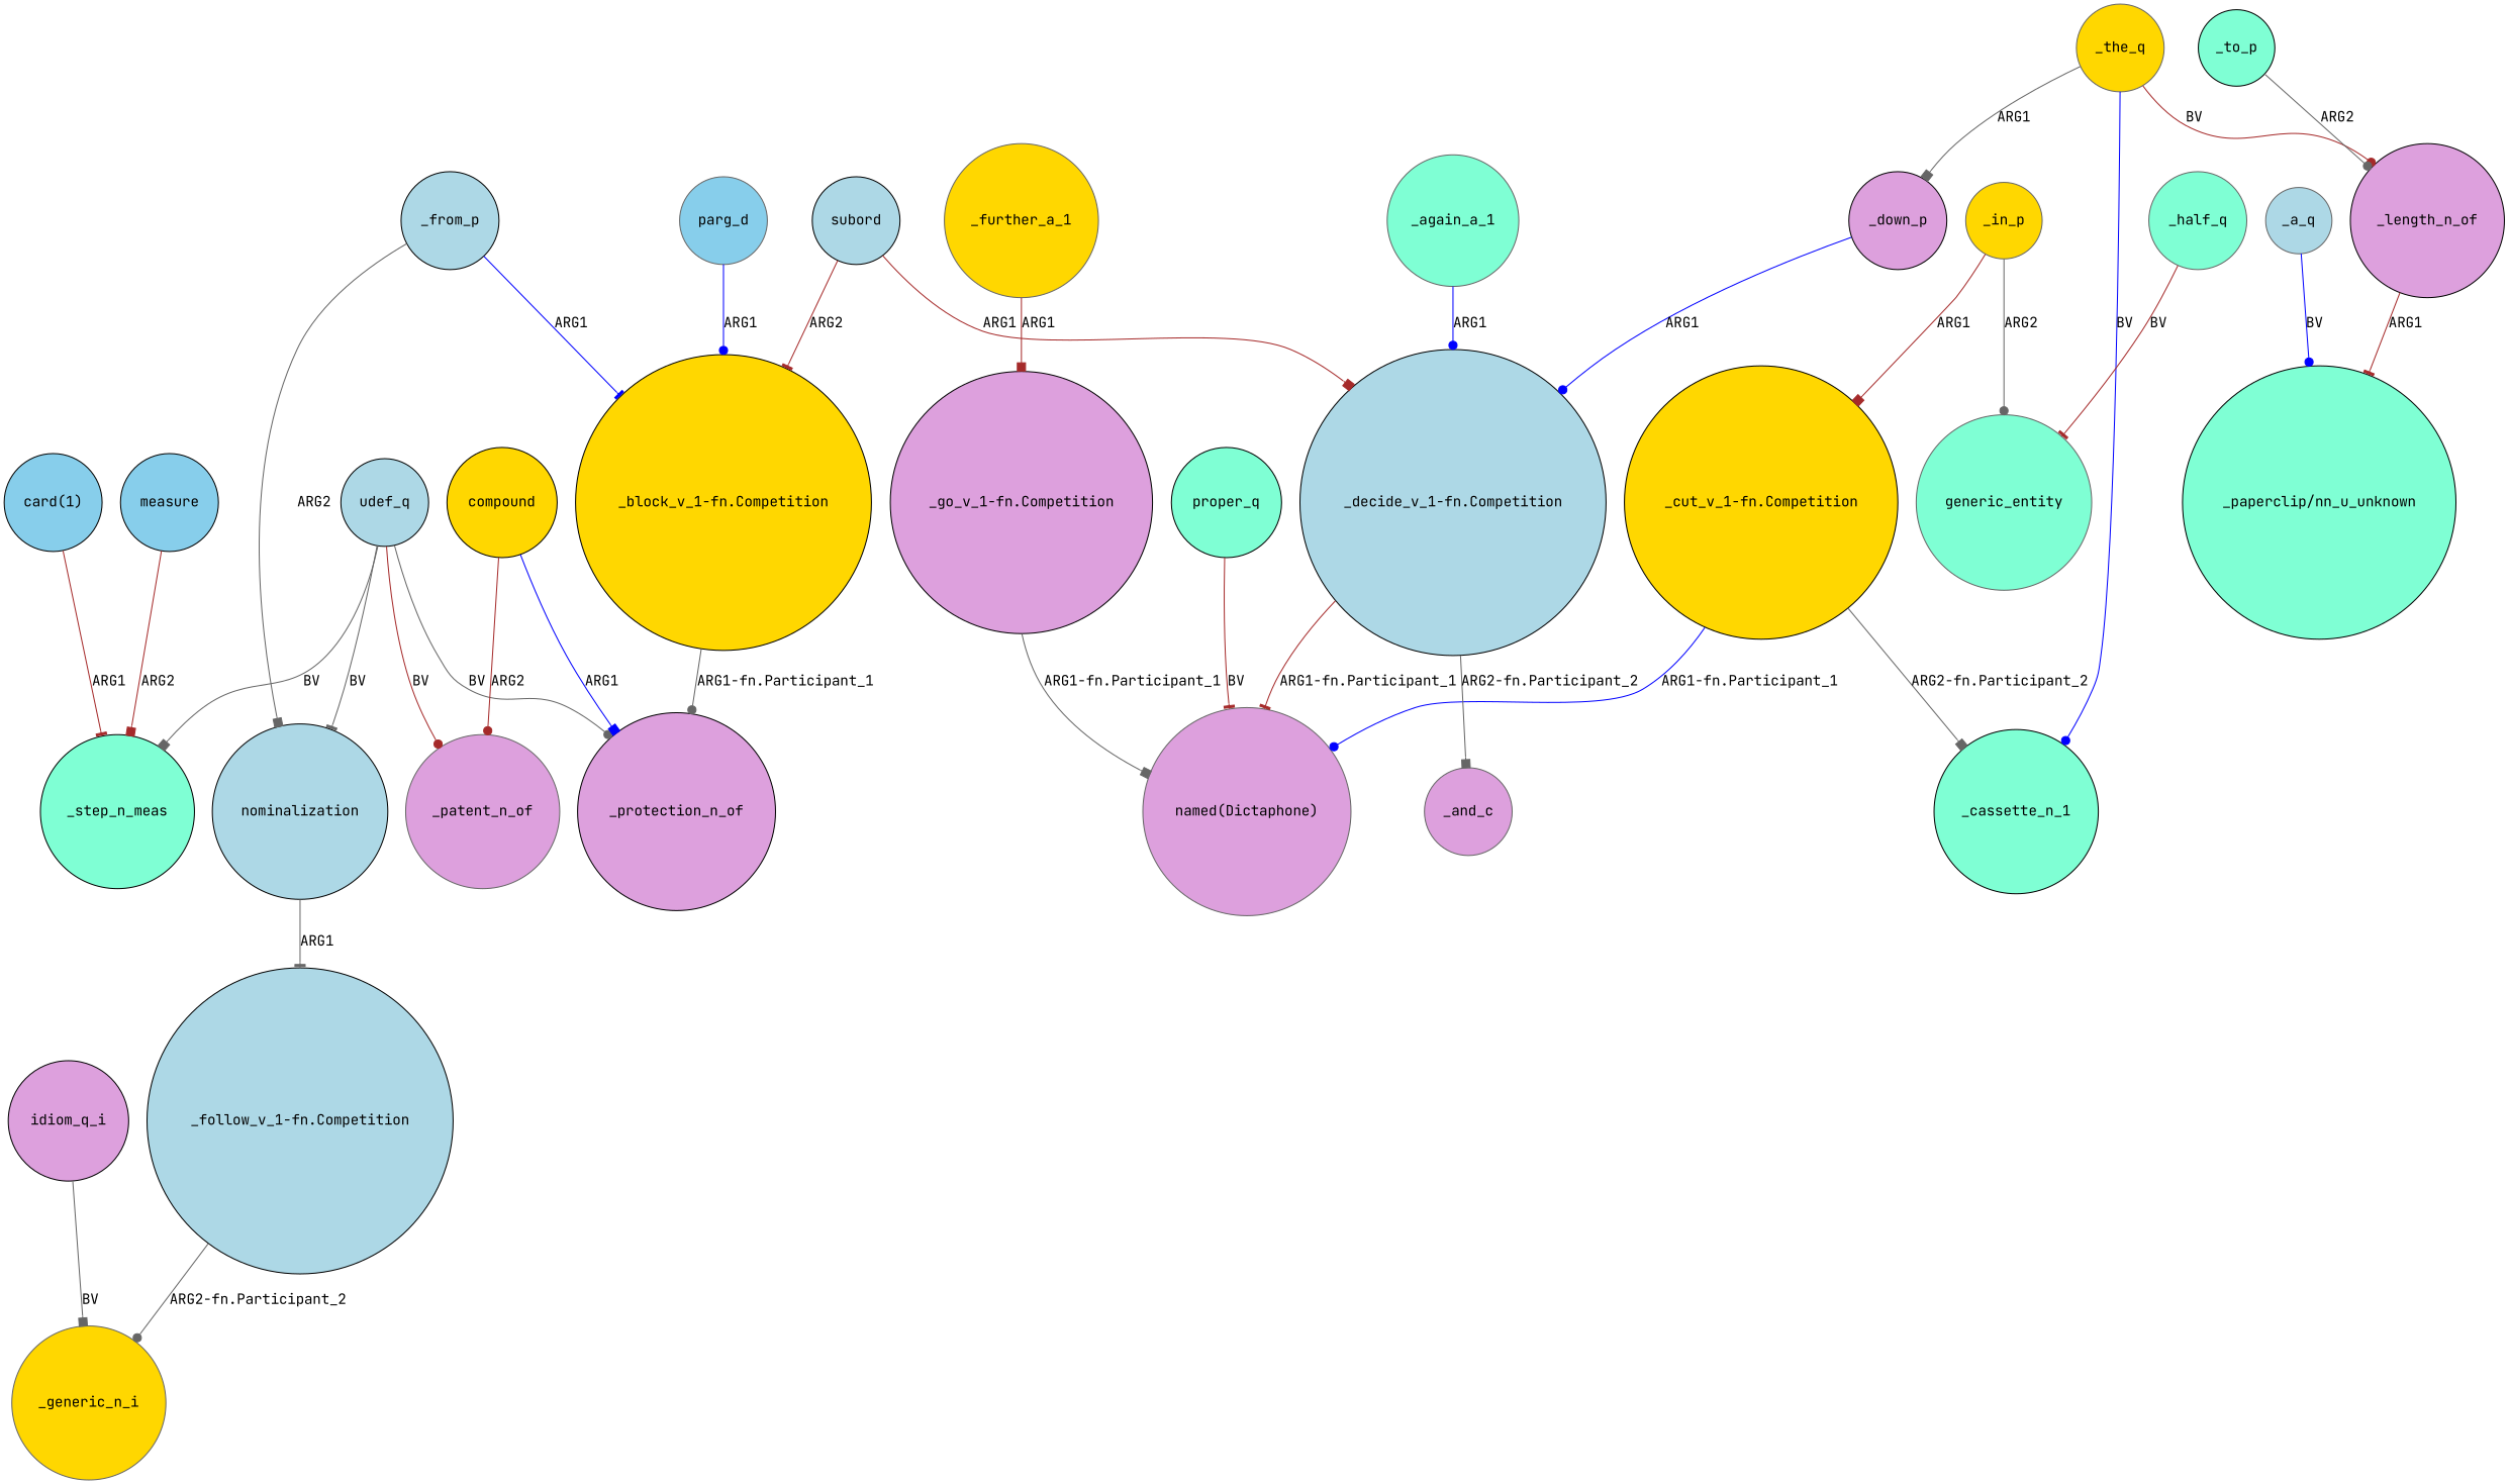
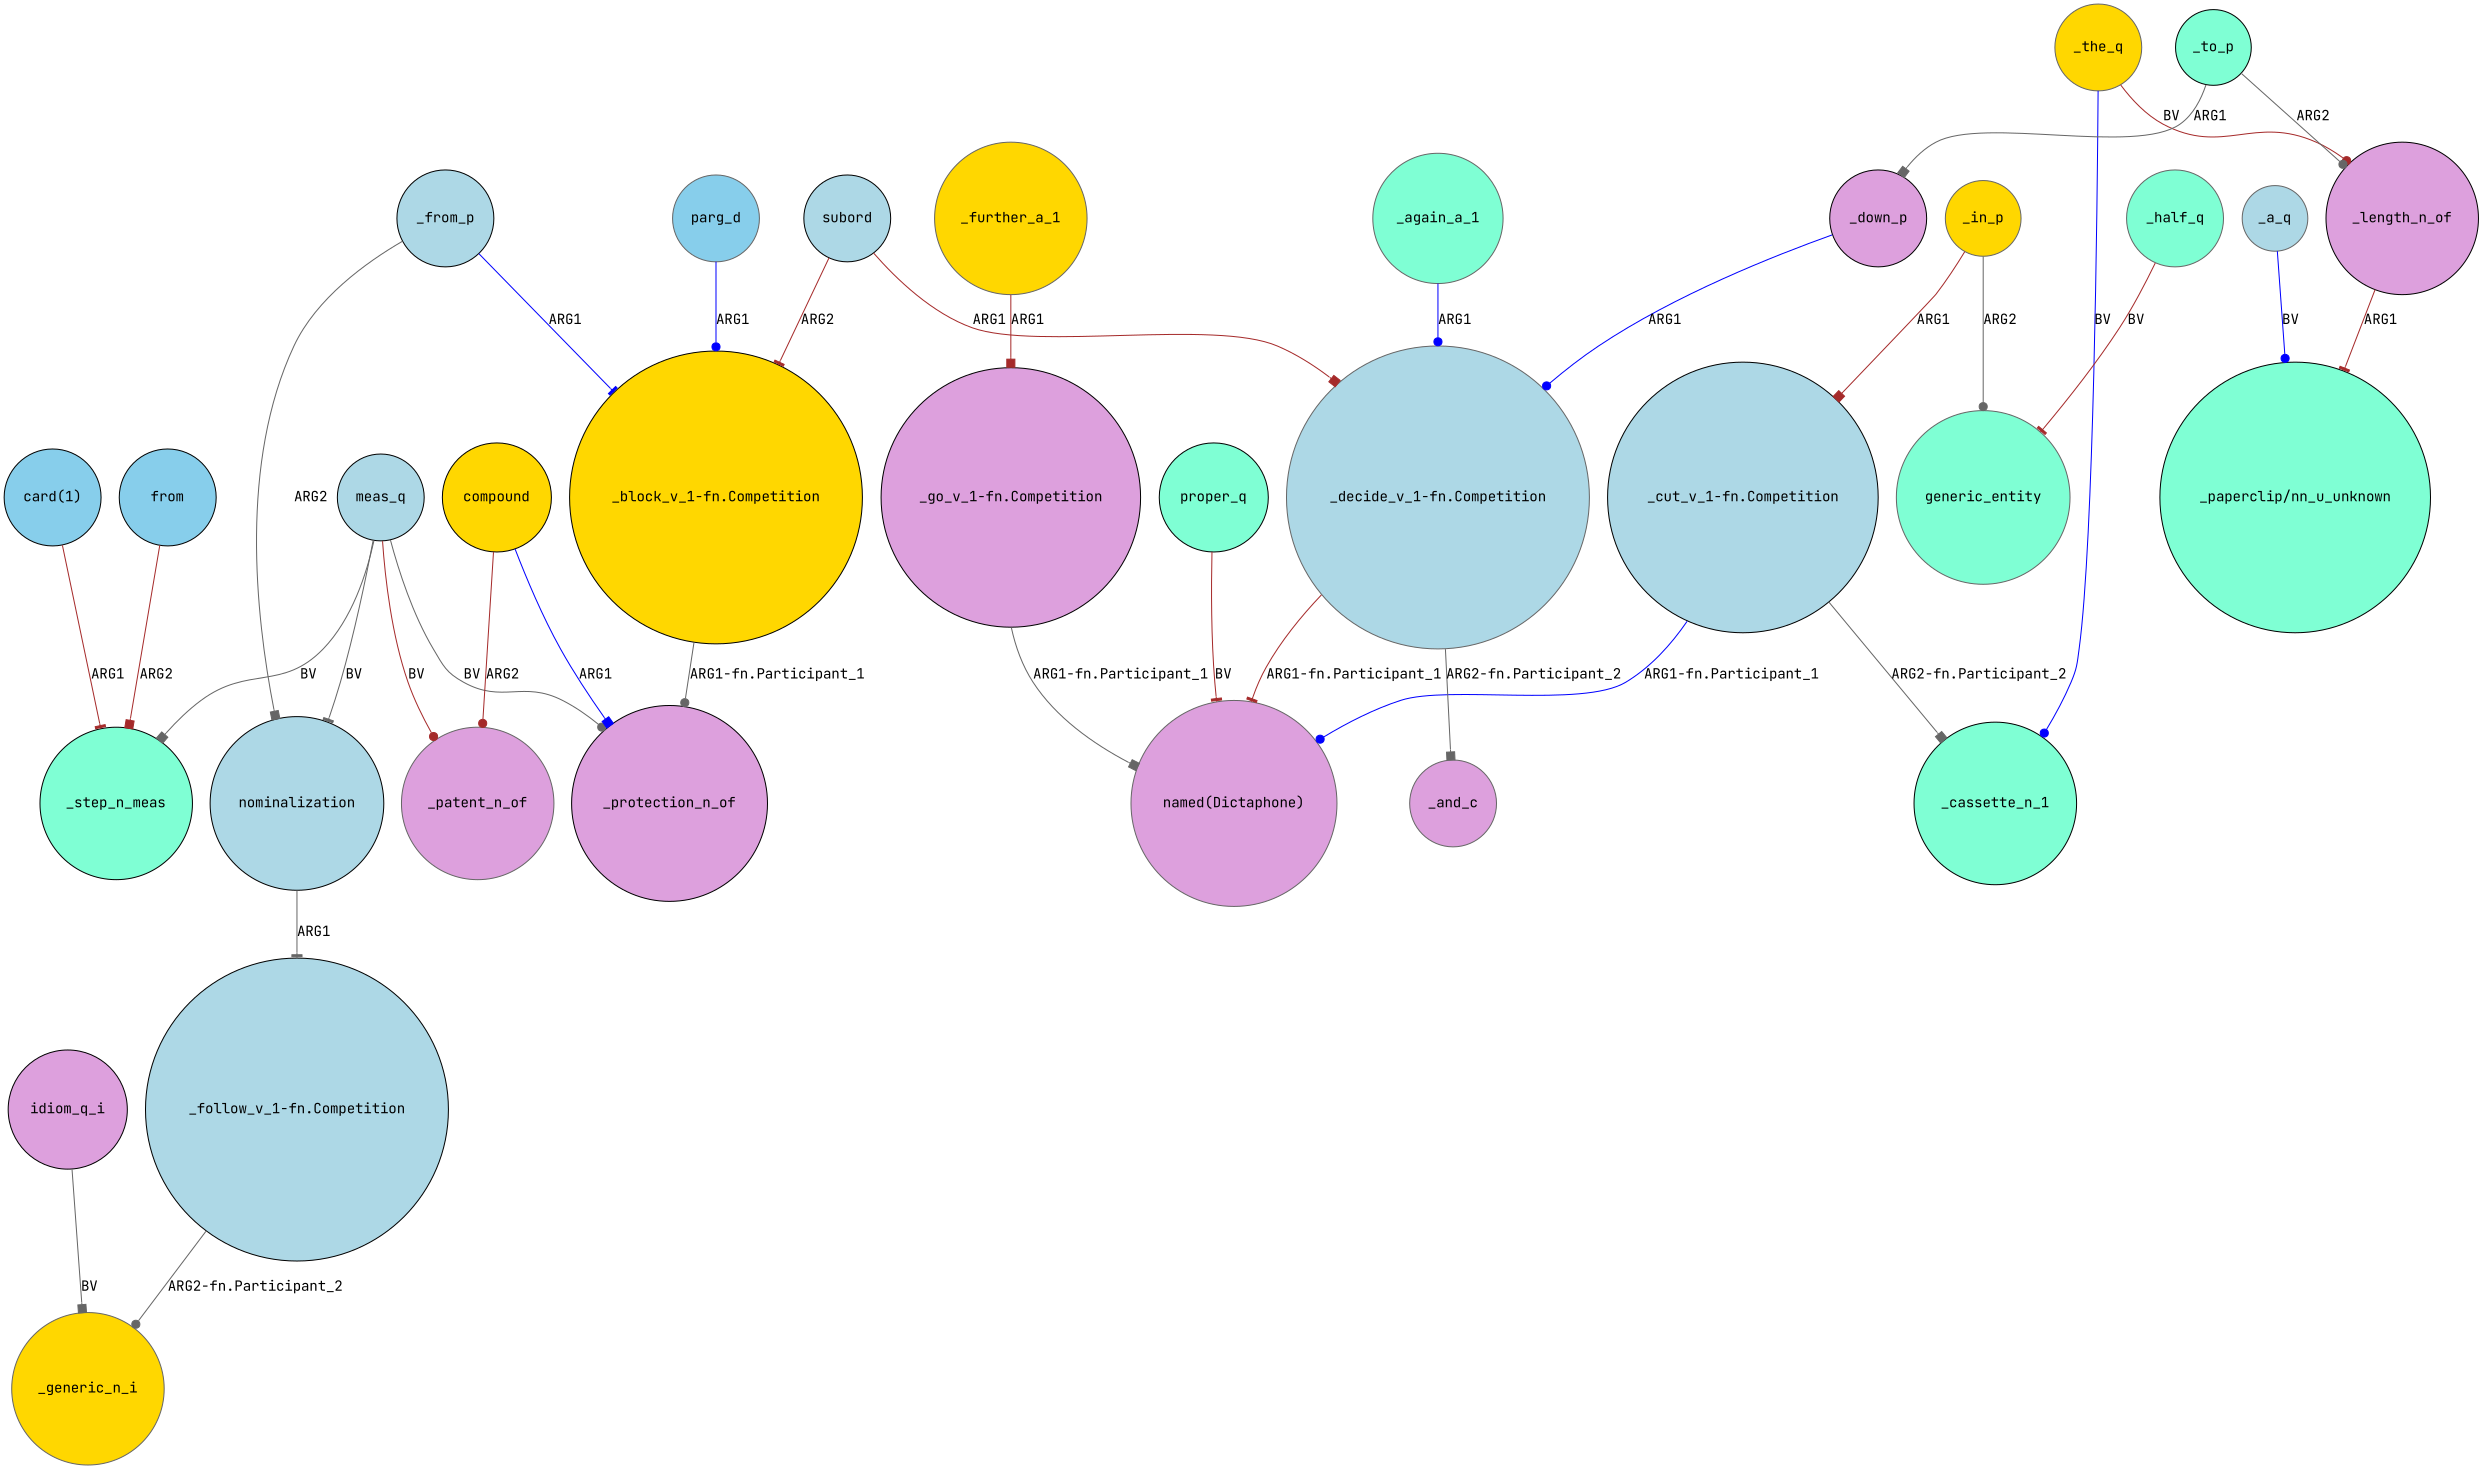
  digraph {
    fontname="JetBrains Mono"
    node [color=black fillcolor=plum fontname="JetBrains Mono" shape=circle style=filled]
    edge [arrowhead=dot color=gray40 fontname="JetBrains Mono"]
    n1 [color=gray40 fillcolor=gold label=_generic_n_i]
    idiom_q_i
-   measure [fillcolor=skyblue]
+   measure [fillcolor=skyblue label=from]
    _step_n_meas [fillcolor=aquamarine]
    _further_a_1 [color=gray40 fillcolor=gold]
    "_go_v_1-fn.Competition"
    "named(Dictaphone)" [color=gray40]
    "card(1)" [fillcolor=skyblue]
-   "_cut_v_1-fn.Competition" [fillcolor=gold]
+   "_cut_v_1-fn.Competition" [fillcolor=lightblue]
    _cassette_n_1 [fillcolor=aquamarine]
    subord [fillcolor=lightblue]
    "_block_v_1-fn.Competition" [fillcolor=gold]
-   "_decide_v_1-fn.Competition" [fillcolor=lightblue]
+   "_decide_v_1-fn.Competition" [color=gray40 fillcolor=lightblue]
    _protection_n_of
    _and_c [color=gray40]
    parg_d [color=gray40 fillcolor=skyblue]
    _again_a_1 [color=gray40 fillcolor=aquamarine]
    "_paperclip/nn_u_unknown" [fillcolor=aquamarine]
    _length_n_of
-   udef_q [fillcolor=lightblue]
+   udef_q [fillcolor=lightblue label=meas_q]
    _patent_n_of [color=gray40]
    nominalization [fillcolor=lightblue]
    "_follow_v_1-fn.Competition" [fillcolor=lightblue]
    _from_p [fillcolor=lightblue]
    _the_q [color=gray40 fillcolor=gold]
    proper_q [fillcolor=aquamarine]
    _to_p [fillcolor=aquamarine]
    _down_p
    _in_p [color=gray40 fillcolor=gold]
    generic_entity [color=gray40 fillcolor=aquamarine]
    compound [fillcolor=gold]
    _a_q [color=gray40 fillcolor=lightblue]
    _half_q [color=gray40 fillcolor=aquamarine]
    idiom_q_i -> n1 [arrowhead=box label=BV]
    measure -> _step_n_meas [arrowhead=box color=brown label=ARG2]
    _further_a_1 -> "_go_v_1-fn.Competition" [arrowhead=box color=brown label=ARG1]
    "_go_v_1-fn.Competition" -> "named(Dictaphone)" [arrowhead=box label="ARG1-fn.Participant_1"]
    "card(1)" -> _step_n_meas [arrowhead=tee color=brown label=ARG1]
    "_cut_v_1-fn.Competition" -> "named(Dictaphone)" [color=blue label="ARG1-fn.Participant_1"]
    "_cut_v_1-fn.Competition" -> _cassette_n_1 [arrowhead=box label="ARG2-fn.Participant_2"]
    subord -> "_block_v_1-fn.Competition" [arrowhead=tee color=brown label=ARG2]
    subord -> "_decide_v_1-fn.Competition" [arrowhead=box color=brown label=ARG1]
    "_block_v_1-fn.Competition" -> _protection_n_of [label="ARG1-fn.Participant_1"]
    "_decide_v_1-fn.Competition" -> "named(Dictaphone)" [arrowhead=tee color=brown label="ARG1-fn.Participant_1"]
    "_decide_v_1-fn.Competition" -> _and_c [arrowhead=box label="ARG2-fn.Participant_2"]
    parg_d -> "_block_v_1-fn.Competition" [color=blue label=ARG1]
    _again_a_1 -> "_decide_v_1-fn.Competition" [color=blue label=ARG1]
    _length_n_of -> "_paperclip/nn_u_unknown" [arrowhead=tee color=brown label=ARG1]
    udef_q -> _step_n_meas [arrowhead=box label=BV]
    udef_q -> _protection_n_of [label=BV]
    udef_q -> _patent_n_of [color=brown label=BV]
    udef_q -> nominalization [arrowhead=tee label=BV]
    nominalization -> "_follow_v_1-fn.Competition" [arrowhead=tee label=ARG1]
    "_follow_v_1-fn.Competition" -> n1 [label="ARG2-fn.Participant_2"]
    _from_p -> "_block_v_1-fn.Competition" [arrowhead=tee color=blue label=ARG1]
    _from_p -> nominalization [arrowhead=box label=ARG2]
    _the_q -> _cassette_n_1 [color=blue label=BV]
    _the_q -> _length_n_of [color=brown label=BV]
    proper_q -> "named(Dictaphone)" [arrowhead=tee color=brown label=BV]
    _to_p -> _length_n_of [label=ARG2]
-   _the_q -> _down_p [arrowhead=box label=ARG1]
+   _to_p -> _down_p [arrowhead=box label=ARG1]
    _down_p -> "_decide_v_1-fn.Competition" [color=blue label=ARG1]
    _in_p -> "_cut_v_1-fn.Competition" [arrowhead=box color=brown label=ARG1]
    _in_p -> generic_entity [label=ARG2]
    compound -> _protection_n_of [arrowhead=box color=blue label=ARG1]
    compound -> _patent_n_of [color=brown label=ARG2]
    _a_q -> "_paperclip/nn_u_unknown" [color=blue label=BV]
    _half_q -> generic_entity [arrowhead=tee color=brown label=BV]
  }
